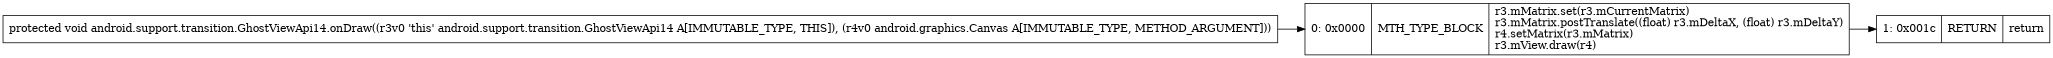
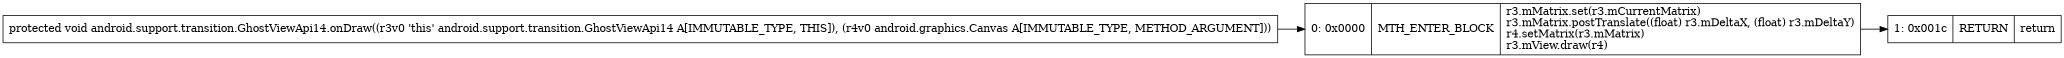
  digraph {
    rankdir=LR
    node [shape=record]
-   n1 [label="{0\:\ 0x0000|MTH_TYPE_BLOCK\l|r3.mMatrix.set(r3.mCurrentMatrix)\lr3.mMatrix.postTranslate((float) r3.mDeltaX, (float) r3.mDeltaY)\lr4.setMatrix(r3.mMatrix)\lr3.mView.draw(r4)\l}"]
+   n1 [label="{0\:\ 0x0000|MTH_ENTER_BLOCK\l|r3.mMatrix.set(r3.mCurrentMatrix)\lr3.mMatrix.postTranslate((float) r3.mDeltaX, (float) r3.mDeltaY)\lr4.setMatrix(r3.mMatrix)\lr3.mView.draw(r4)\l}"]
    n2 [label="{1\:\ 0x001c|RETURN\l|return\l}"]
    n3 [label="{protected void android.support.transition.GhostViewApi14.onDraw((r3v0 'this' android.support.transition.GhostViewApi14 A[IMMUTABLE_TYPE, THIS]), (r4v0 android.graphics.Canvas A[IMMUTABLE_TYPE, METHOD_ARGUMENT])) }"]
    n1 -> n2
    n3 -> n1
  }
